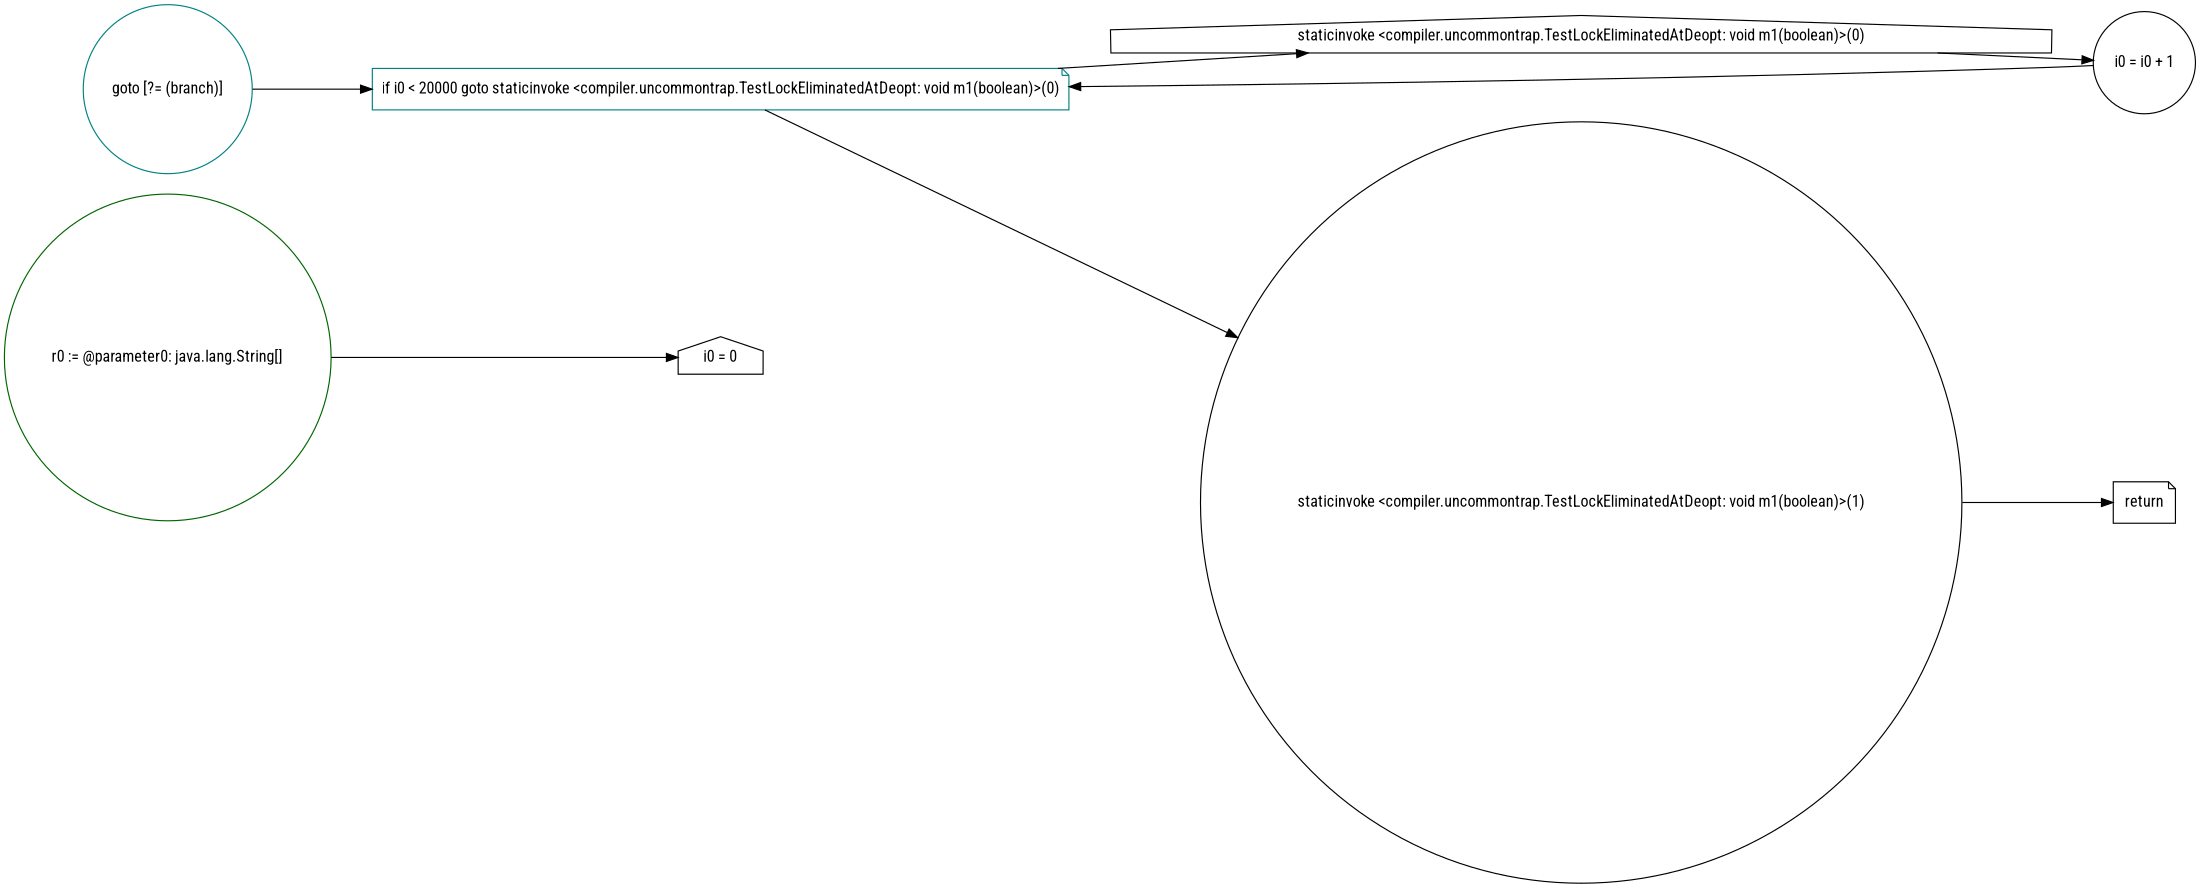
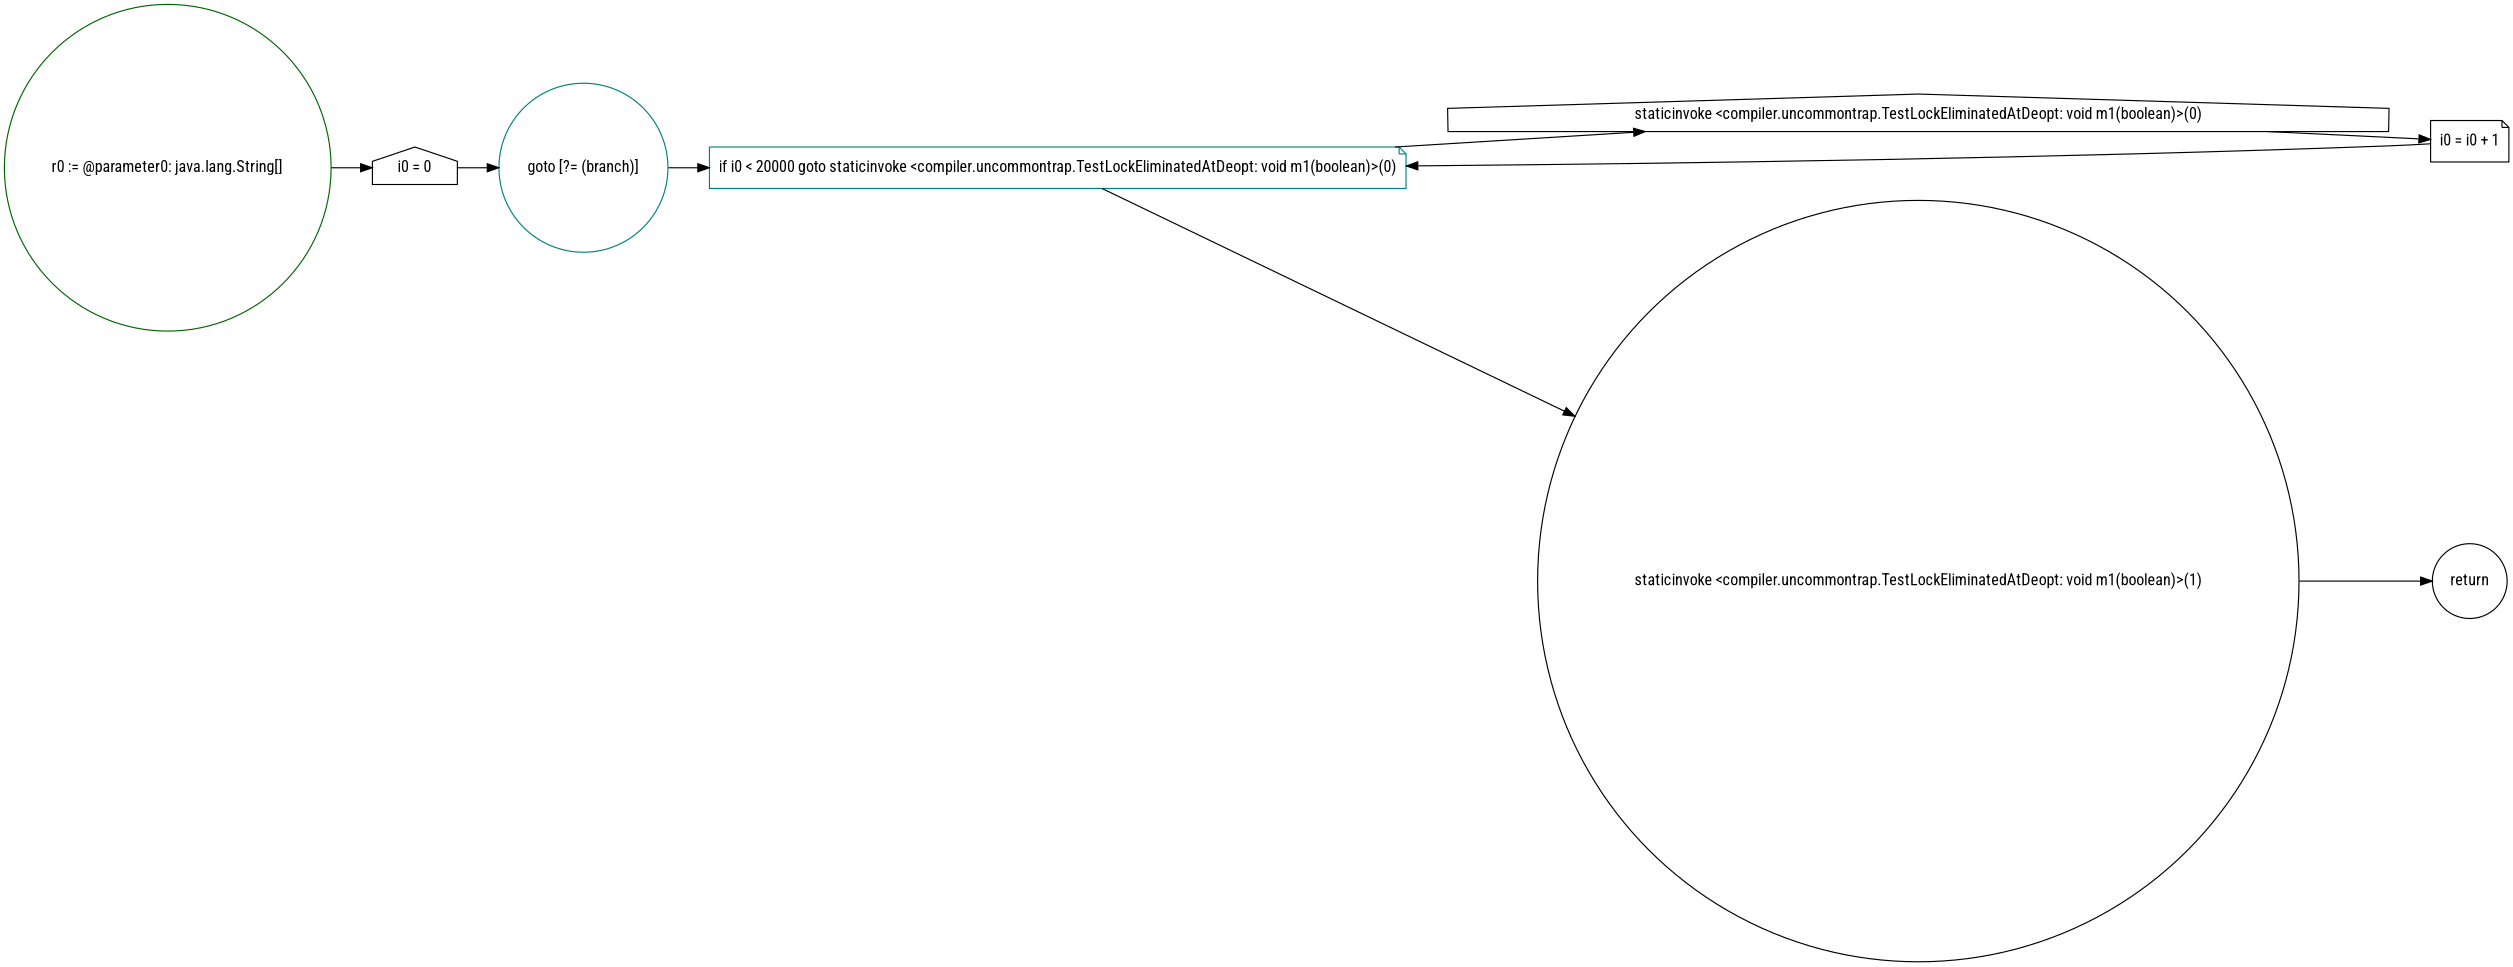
  digraph {
    fontname="Roboto Condensed"
    rankdir=LR
    node [color=black fontname="Roboto Condensed" shape=circle]
    edge [fontname="Roboto Condensed"]
    "r0 := @parameter0: java.lang.String[]" [color=darkgreen]
    "i0 = 0" [shape=house]
    "goto [?= (branch)]" [color=teal]
    "if i0 < 20000 goto staticinvoke <compiler.uncommontrap.TestLockEliminatedAtDeopt: void m1(boolean)>(0)" [color=teal shape=note]
    "staticinvoke <compiler.uncommontrap.TestLockEliminatedAtDeopt: void m1(boolean)>(0)" [shape=house]
    "staticinvoke <compiler.uncommontrap.TestLockEliminatedAtDeopt: void m1(boolean)>(1)"
-   "i0 = i0 + 1"
-   return [shape=note]
+   "i0 = i0 + 1" [shape=note]
+   return
    "r0 := @parameter0: java.lang.String[]" -> "i0 = 0"
+   "i0 = 0" -> "goto [?= (branch)]"
    "goto [?= (branch)]" -> "if i0 < 20000 goto staticinvoke <compiler.uncommontrap.TestLockEliminatedAtDeopt: void m1(boolean)>(0)"
    "if i0 < 20000 goto staticinvoke <compiler.uncommontrap.TestLockEliminatedAtDeopt: void m1(boolean)>(0)" -> "staticinvoke <compiler.uncommontrap.TestLockEliminatedAtDeopt: void m1(boolean)>(0)"
    "if i0 < 20000 goto staticinvoke <compiler.uncommontrap.TestLockEliminatedAtDeopt: void m1(boolean)>(0)" -> "staticinvoke <compiler.uncommontrap.TestLockEliminatedAtDeopt: void m1(boolean)>(1)"
    "staticinvoke <compiler.uncommontrap.TestLockEliminatedAtDeopt: void m1(boolean)>(0)" -> "i0 = i0 + 1"
    "staticinvoke <compiler.uncommontrap.TestLockEliminatedAtDeopt: void m1(boolean)>(1)" -> return
    "i0 = i0 + 1" -> "if i0 < 20000 goto staticinvoke <compiler.uncommontrap.TestLockEliminatedAtDeopt: void m1(boolean)>(0)"
  }
